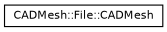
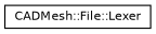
  digraph {
    rankdir=LR
-   n1 [color=black fillcolor=white fontname=Helvetica fontsize=10 height=0.2 label="CADMesh::File::CADMesh" shape=record style=filled width=0.4]
+   n1 [color=black fillcolor=white fontname=Helvetica fontsize=10 height=0.2 label="CADMesh::File::Lexer" shape=record style=filled width=0.4]
  }
